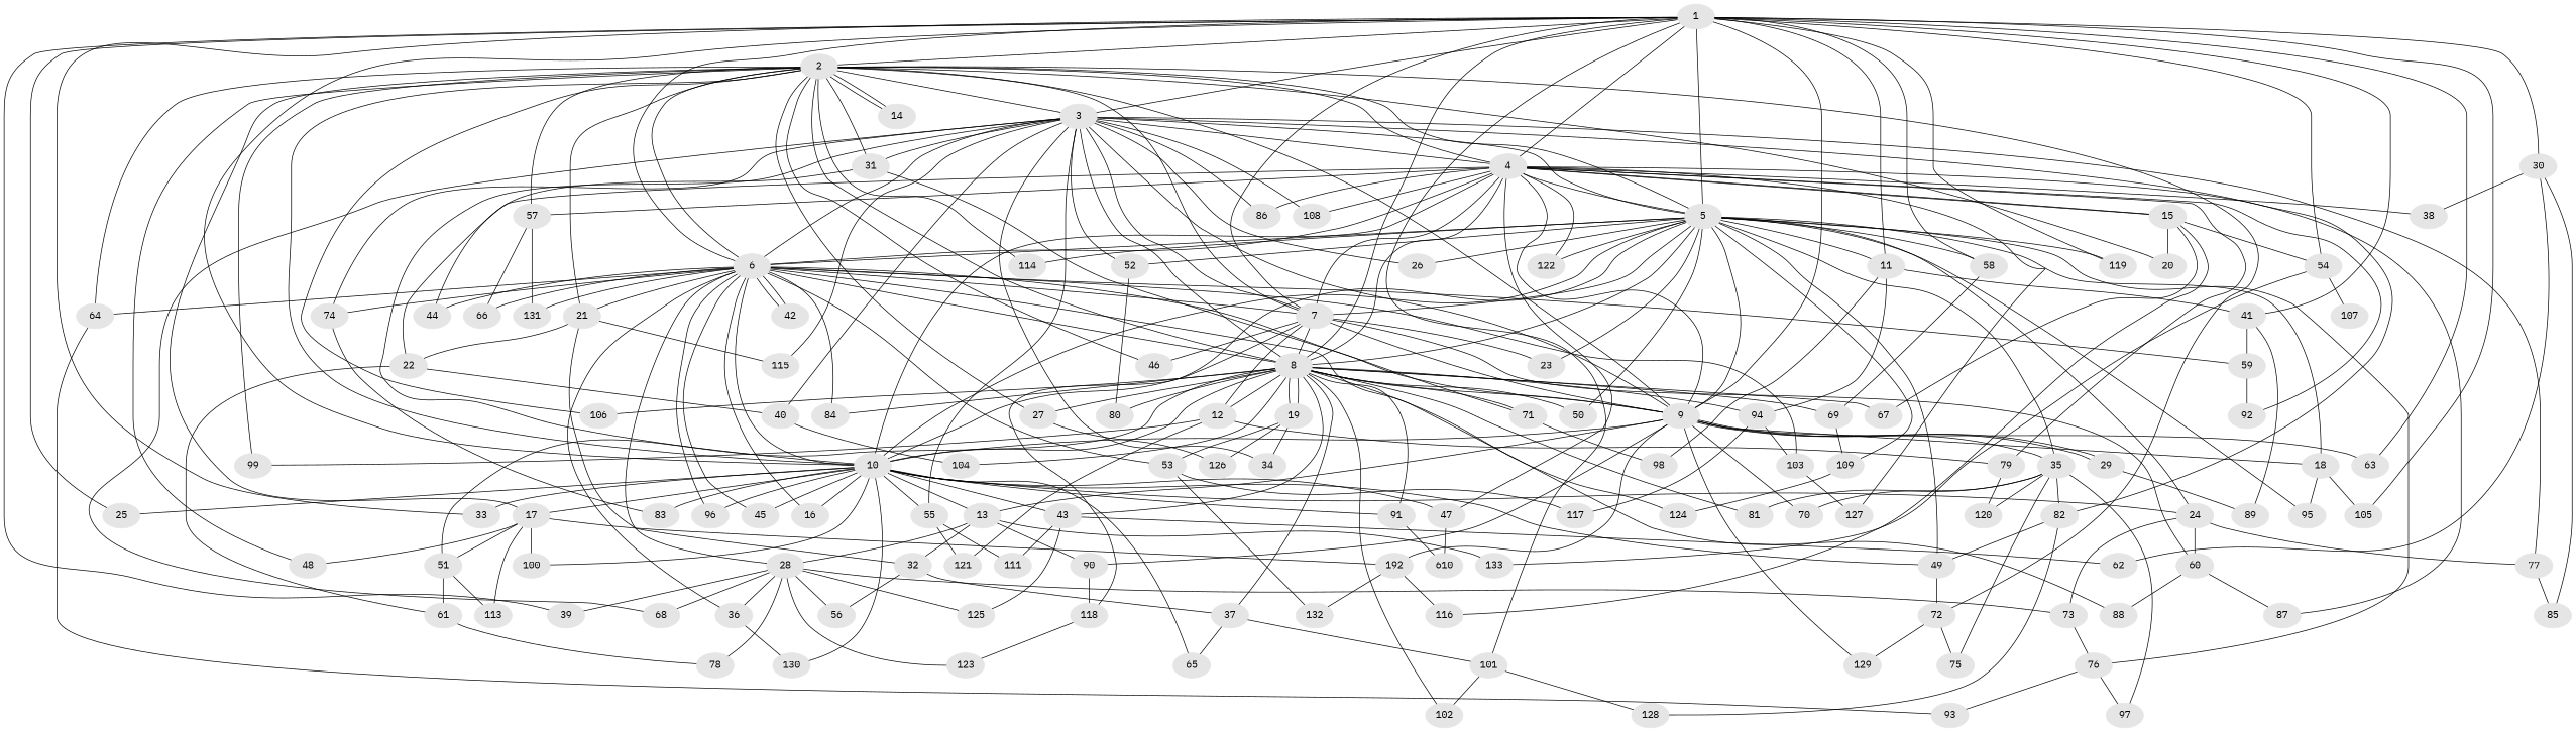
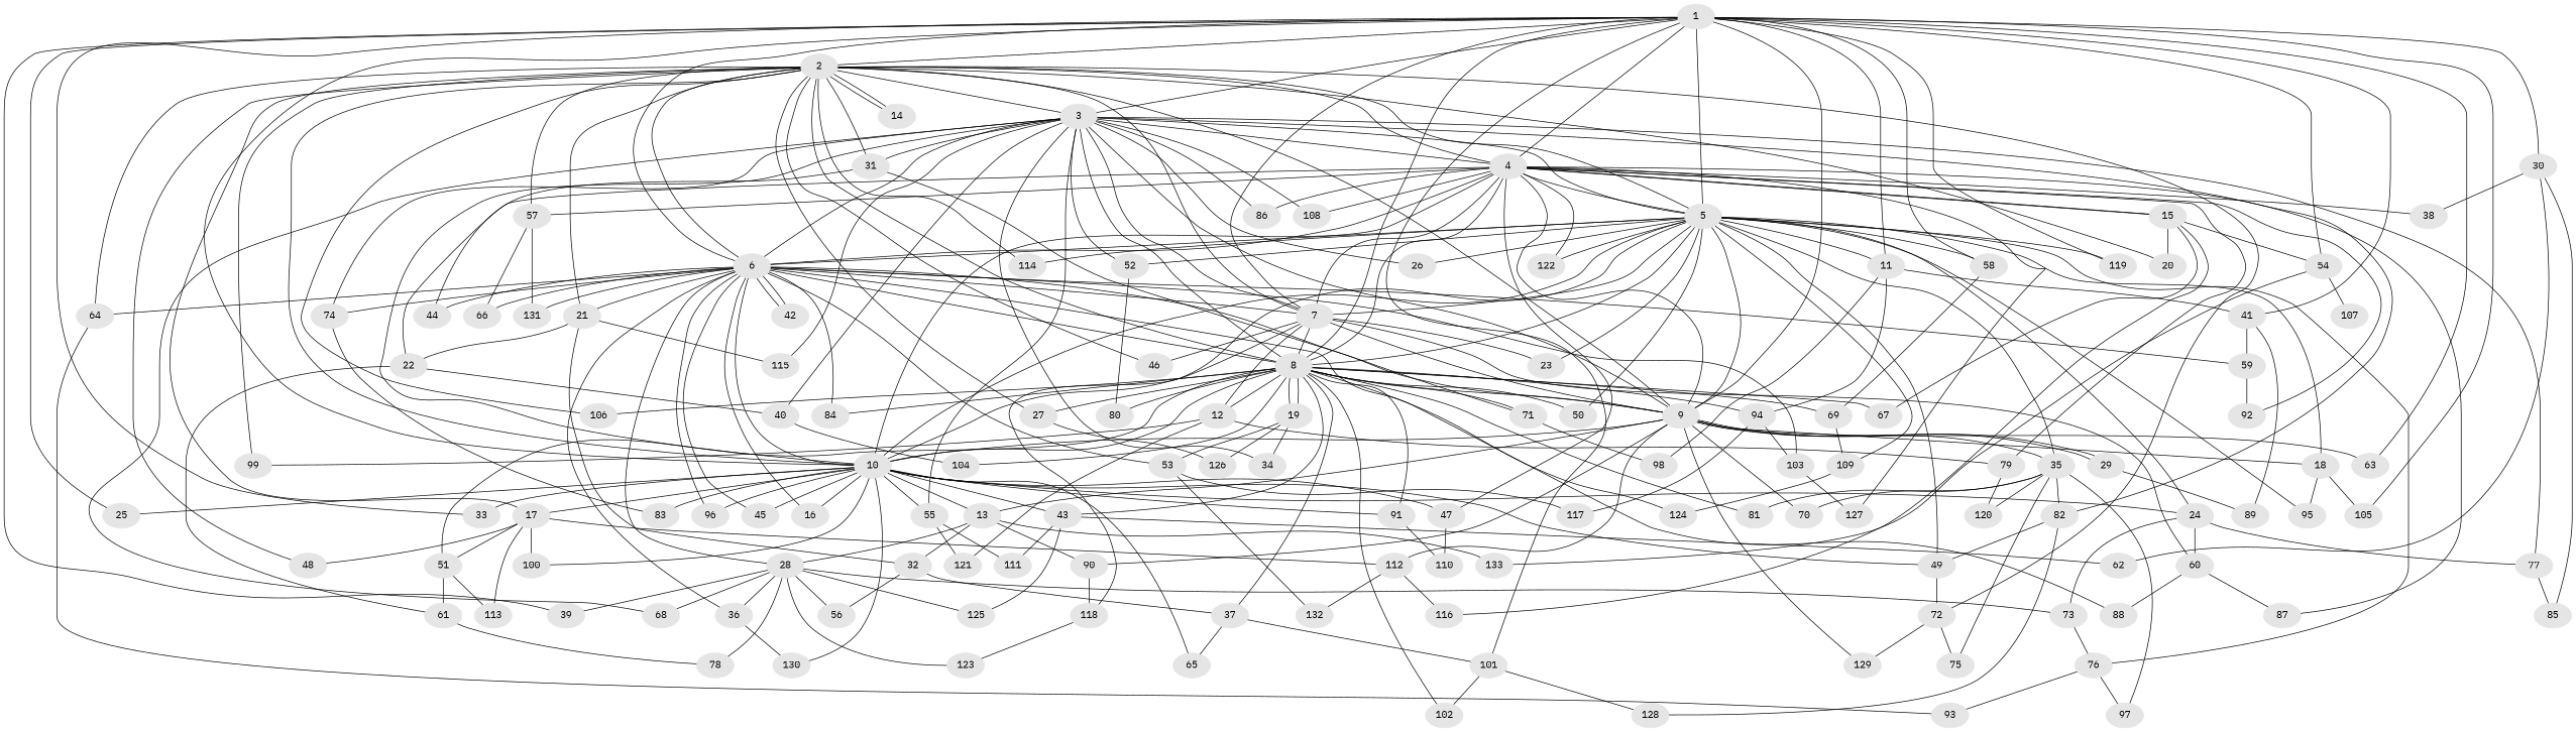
  graph {
    fontname="IBM Plex Mono"
    node [color=gray90 fontname="IBM Plex Mono" style=filled]
    edge [fontname="IBM Plex Mono"]
    1
    2
    3
    4
    5
    6
    7
    8
    9
    10
    11
    25
    30
    33
    39
    41
    54
    58
    63
    101
    105
    119
    14
    17
    20
    21
    27
    31
    46
    48
    57
    64
    72
    99
    106
    114
    26
    34
    40
    52
    55
    68
    74
    77
    82
    86
    108
    115
    15
    22
    38
    47
    79
    87
    92
    122
    127
    18
    23
    24
    35
    49
    50
    76
    95
    109
    118
    16
    28
    36
    42
    44
    45
    53
    59
    66
    84
    88
    96
    103
    131
    12
    60
    19
    37
    43
    51
    67
    69
    71
    80
    81
    91
    94
    102
    104
    124
    13
    29
    70
    90
-   112 [label=192]
+   112
    129
    65
    83
    100
    130
    98
    62
    85
    89
    133
    107
    128
    113
    32
    126
    93
    75
    121
    111
    116
    61
-   110 [label=610]
+   110
    120
    73
    97
    123
    56
    78
    125
    117
    132
    1 -- 2
    1 -- 3
    1 -- 4
    1 -- 5
    1 -- 6
    1 -- 7
    1 -- 8
    1 -- 9
    1 -- 10
    1 -- 11
    1 -- 25
    1 -- 30
    1 -- 33
    1 -- 39
    1 -- 41
    1 -- 54
    1 -- 58
    1 -- 63
    1 -- 101
    1 -- 105
    1 -- 119
    2 -- 3
    2 -- 4
    2 -- 5
    2 -- 6
    2 -- 7
    2 -- 8
    2 -- 9
    2 -- 10
    2 -- 14
    2 -- 14
    2 -- 17
    2 -- 20
    2 -- 21
    2 -- 27
    2 -- 31
    2 -- 46
    2 -- 48
    2 -- 57
    2 -- 64
    2 -- 72
    2 -- 99
    2 -- 106
    2 -- 114
    3 -- 4
    3 -- 5
    3 -- 6
    3 -- 7
    3 -- 8
    3 -- 9
    3 -- 10
    3 -- 31
    3 -- 26
    3 -- 34
    3 -- 40
    3 -- 52
    3 -- 55
    3 -- 68
    3 -- 74
    3 -- 77
    3 -- 82
    3 -- 86
    3 -- 108
    3 -- 115
    4 -- 5
    4 -- 6
    4 -- 7
    4 -- 8
    4 -- 9
    4 -- 10
    4 -- 57
    4 -- 86
    4 -- 108
    4 -- 15
    4 -- 15
    4 -- 22
    4 -- 38
    4 -- 47
    4 -- 79
    4 -- 87
    4 -- 92
    4 -- 122
    4 -- 127
    5 -- 6
    5 -- 7
    5 -- 8
    5 -- 9
    5 -- 10
    5 -- 11
    5 -- 58
    5 -- 119
    5 -- 114
    5 -- 26
    5 -- 52
    5 -- 122
    5 -- 18
    5 -- 23
    5 -- 24
    5 -- 35
    5 -- 49
    5 -- 50
    5 -- 76
    5 -- 95
    5 -- 109
    5 -- 118
    6 -- 7
    6 -- 8
    6 -- 9
    6 -- 10
    6 -- 21
    6 -- 64
    6 -- 74
    6 -- 16
    6 -- 28
    6 -- 36
    6 -- 42
    6 -- 42
    6 -- 44
    6 -- 45
    6 -- 53
    6 -- 59
    6 -- 66
    6 -- 84
    6 -- 88
    6 -- 96
    6 -- 103
    6 -- 131
    7 -- 8
    7 -- 9
    7 -- 10
    7 -- 46
    7 -- 23
    7 -- 12
    7 -- 60
    8 -- 9
    8 -- 10
    8 -- 27
    8 -- 106
    8 -- 50
    8 -- 84
    8 -- 12
    8 -- 19
    8 -- 19
    8 -- 37
    8 -- 43
    8 -- 51
    8 -- 67
    8 -- 69
    8 -- 71
    8 -- 80
    8 -- 81
    8 -- 91
    8 -- 94
    8 -- 102
    8 -- 104
    8 -- 124
    9 -- 10
    9 -- 63
    9 -- 18
    9 -- 35
    9 -- 13
    9 -- 29
    9 -- 29
    9 -- 70
    9 -- 90
    9 -- 112
    9 -- 129
    10 -- 25
    10 -- 33
    10 -- 17
    10 -- 55
    10 -- 47
    10 -- 24
    10 -- 49
    10 -- 16
    10 -- 45
    10 -- 96
    10 -- 43
    10 -- 91
    10 -- 13
    10 -- 65
    10 -- 83
    10 -- 100
    10 -- 130
    11 -- 41
    11 -- 94
    11 -- 98
    30 -- 38
    30 -- 62
    30 -- 85
    41 -- 59
    41 -- 89
    54 -- 133
    54 -- 107
    58 -- 69
    101 -- 102
    101 -- 128
    17 -- 48
    17 -- 51
    17 -- 112
    17 -- 100
    17 -- 113
    21 -- 115
    21 -- 22
    21 -- 32
    27 -- 126
    31 -- 44
    31 -- 71
    57 -- 66
    57 -- 131
    64 -- 93
    72 -- 129
    72 -- 75
    40 -- 104
    52 -- 80
    55 -- 121
    55 -- 111
    74 -- 83
    77 -- 85
    82 -- 49
    82 -- 128
    15 -- 54
    15 -- 20
    15 -- 67
    15 -- 116
    22 -- 40
    22 -- 61
    47 -- 110
    79 -- 120
    18 -- 105
    18 -- 95
    24 -- 77
    24 -- 60
    24 -- 73
    35 -- 82
    35 -- 81
    35 -- 70
    35 -- 75
    35 -- 120
    35 -- 97
    49 -- 72
    76 -- 93
    76 -- 97
    109 -- 124
    118 -- 123
    28 -- 39
    28 -- 68
    28 -- 36
    28 -- 73
    28 -- 123
    28 -- 56
    28 -- 78
    28 -- 125
    36 -- 130
    53 -- 117
    53 -- 132
    59 -- 92
    103 -- 127
    12 -- 99
    12 -- 79
    12 -- 121
    60 -- 87
    60 -- 88
    19 -- 34
    19 -- 53
    19 -- 126
    37 -- 101
    37 -- 65
    43 -- 62
    43 -- 111
    43 -- 125
    51 -- 113
    51 -- 61
    69 -- 109
    71 -- 98
    91 -- 110
    94 -- 103
    94 -- 117
    13 -- 28
    13 -- 90
    13 -- 133
    13 -- 32
    29 -- 89
    90 -- 118
    112 -- 116
    112 -- 132
    32 -- 37
    32 -- 56
    61 -- 78
    73 -- 76
  }
